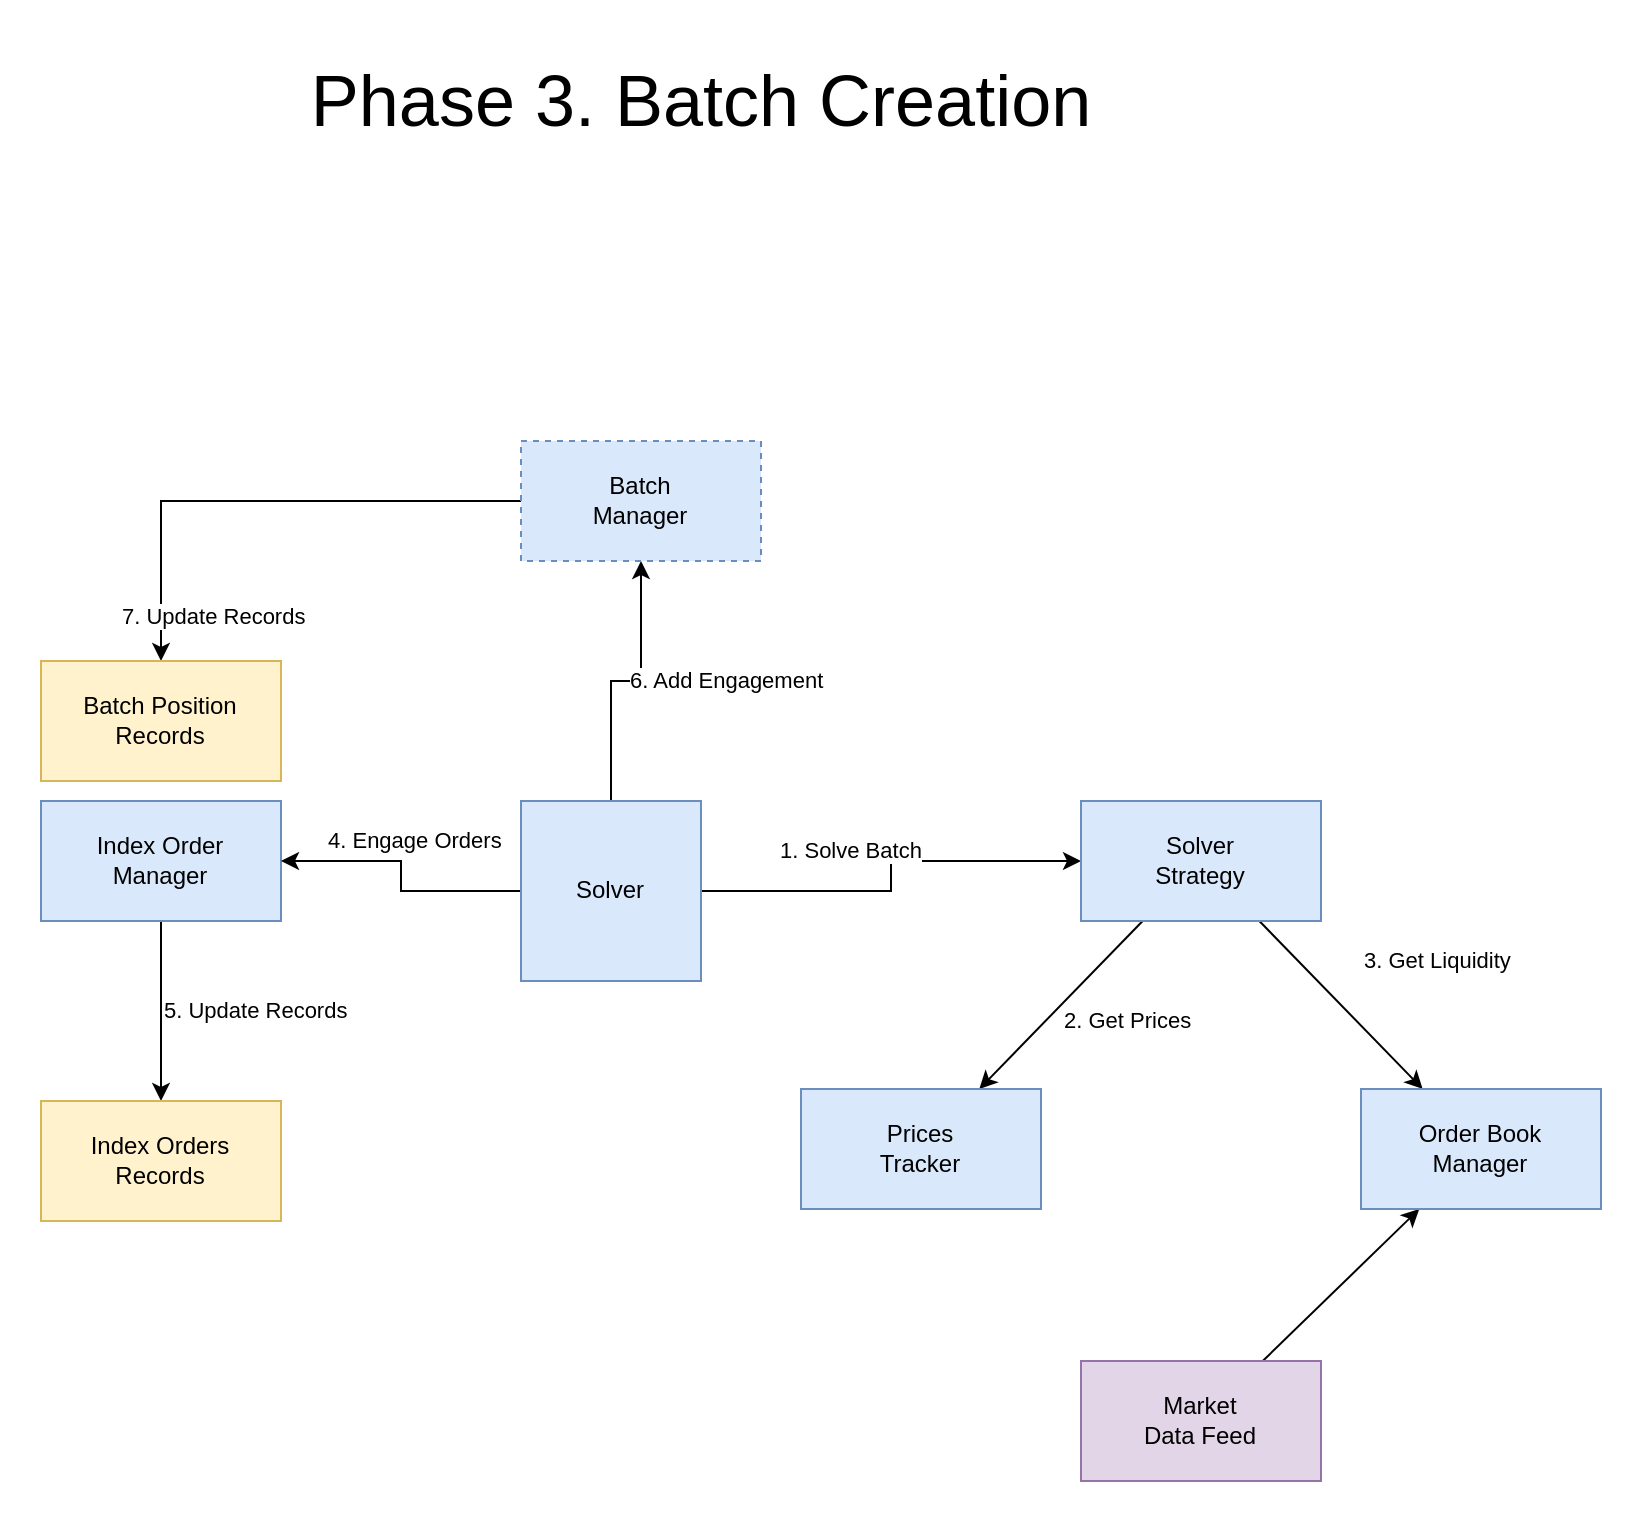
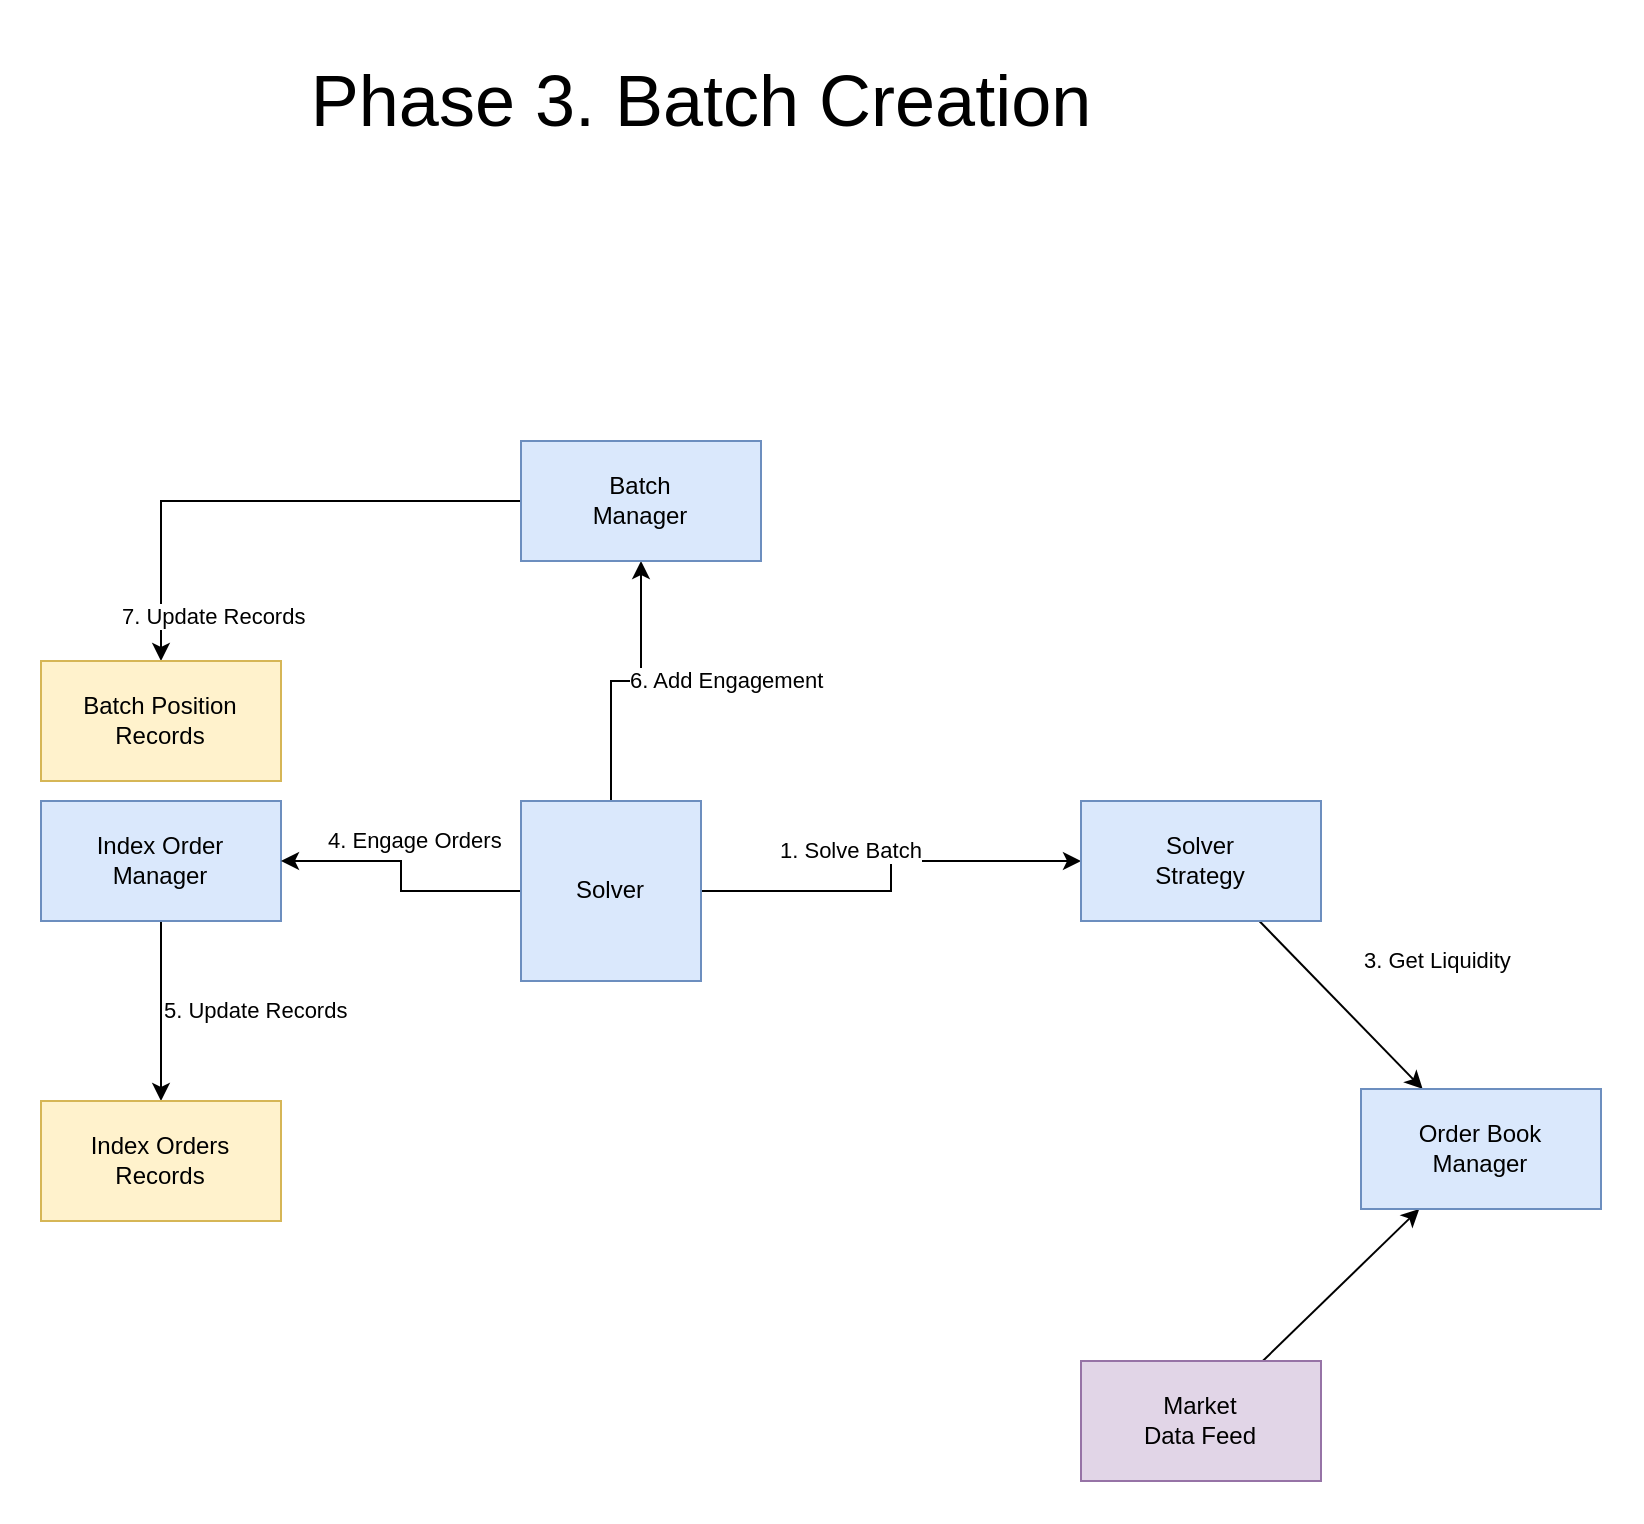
  <mxCell id="0" />
  <mxCell id="1" parent="0" />
  <mxCell id="2" value="5. Update Records" style="edgeStyle=orthogonalEdgeStyle;rounded=0;orthogonalLoop=1;jettySize=auto;html=1;align=left;" edge="1" parent="1" source="3" target="11"><mxGeometry relative="1" as="geometry" /></mxCell>
  <mxCell id="3" value="Index Order&lt;div&gt;Manager&lt;/div&gt;" style="rounded=0;whiteSpace=wrap;html=1;fillColor=#dae8fc;strokeColor=#6c8ebf;" vertex="1" parent="1"><mxGeometry x="20" y="400" width="120" height="60" as="geometry" /></mxCell>
  <mxCell id="4" value="1. Solve Batch" style="edgeStyle=orthogonalEdgeStyle;rounded=0;orthogonalLoop=1;jettySize=auto;html=1;align=left;" edge="1" parent="1" source="7" target="10"><mxGeometry x="-0.625" y="20" relative="1" as="geometry"><mxPoint as="offset" /></mxGeometry></mxCell>
  <mxCell id="5" value="6. Add Engagement" style="edgeStyle=orthogonalEdgeStyle;rounded=0;orthogonalLoop=1;jettySize=auto;html=1;align=left;" edge="1" parent="1" source="7" target="18"><mxGeometry relative="1" as="geometry" /></mxCell>
  <mxCell id="6" value="4. Engage Orders" style="edgeStyle=orthogonalEdgeStyle;rounded=0;orthogonalLoop=1;jettySize=auto;html=1;align=left;" edge="1" parent="1" source="7" target="3"><mxGeometry x="0.667" y="-10" relative="1" as="geometry"><mxPoint as="offset" /></mxGeometry></mxCell>
  <mxCell id="7" value="Solver" style="rounded=0;whiteSpace=wrap;html=1;fillColor=#dae8fc;strokeColor=#6c8ebf;" vertex="1" parent="1"><mxGeometry x="260" y="400" width="90" height="90" as="geometry" /></mxCell>
- <mxCell id="8" value="2. Get Prices" style="rounded=0;orthogonalLoop=1;jettySize=auto;html=1;align=left;" edge="1" parent="1" source="10" target="12"><mxGeometry x="0.098" y="6" relative="1" as="geometry"><mxPoint x="-1" as="offset" /></mxGeometry></mxCell>
  <mxCell id="9" value="3. Get Liquidity" style="rounded=0;orthogonalLoop=1;jettySize=auto;html=1;align=left;" edge="1" parent="1" source="10" target="16"><mxGeometry x="-0.15" y="23" relative="1" as="geometry"><mxPoint x="-1" as="offset" /></mxGeometry></mxCell>
  <mxCell id="10" value="Solver&lt;br&gt;Strategy" style="rounded=0;whiteSpace=wrap;html=1;fillColor=#dae8fc;strokeColor=#6c8ebf;" vertex="1" parent="1"><mxGeometry x="540" y="400" width="120" height="60" as="geometry" /></mxCell>
  <mxCell id="11" value="Index Orders&lt;div&gt;Records&lt;/div&gt;" style="rounded=0;whiteSpace=wrap;html=1;fillColor=#fff2cc;strokeColor=#d6b656;" vertex="1" parent="1"><mxGeometry x="20" y="550" width="120" height="60" as="geometry" /></mxCell>
- <mxCell id="12" value="Prices&lt;div&gt;Tracker&lt;/div&gt;" style="rounded=0;whiteSpace=wrap;html=1;fillColor=#dae8fc;strokeColor=#6c8ebf;" vertex="1" parent="1"><mxGeometry x="400" y="544" width="120" height="60" as="geometry" /></mxCell>
  <mxCell id="13" value="&lt;font style=&quot;font-size: 36px;&quot;&gt;Phase 3. Batch Creation&lt;/font&gt;" style="text;html=1;align=center;verticalAlign=middle;resizable=0;points=[];autosize=1;strokeColor=none;fillColor=none;" vertex="1" parent="1"><mxGeometry x="145" y="20" width="410" height="60" as="geometry" /></mxCell>
  <mxCell id="14" style="rounded=0;orthogonalLoop=1;jettySize=auto;html=1;" edge="1" parent="1" source="15" target="16"><mxGeometry relative="1" as="geometry" /></mxCell>
  <mxCell id="15" value="Market&lt;div&gt;Data Feed&lt;/div&gt;" style="rounded=0;whiteSpace=wrap;html=1;fillColor=#e1d5e7;strokeColor=#9673a6;" vertex="1" parent="1"><mxGeometry x="540" y="680" width="120" height="60" as="geometry" /></mxCell>
  <mxCell id="16" value="Order Book&lt;div&gt;Manager&lt;/div&gt;" style="rounded=0;whiteSpace=wrap;html=1;fillColor=#dae8fc;strokeColor=#6c8ebf;" vertex="1" parent="1"><mxGeometry x="680" y="544" width="120" height="60" as="geometry" /></mxCell>
  <mxCell id="17" value="7. Update Records" style="edgeStyle=orthogonalEdgeStyle;rounded=0;orthogonalLoop=1;jettySize=auto;html=1;align=left;" edge="1" parent="1" source="18" target="19"><mxGeometry x="0.833" y="-20" relative="1" as="geometry"><mxPoint x="-1" as="offset" /></mxGeometry></mxCell>
- <mxCell id="18" value="Batch&lt;div&gt;Manager&lt;/div&gt;" style="rounded=0;whiteSpace=wrap;html=1;fillColor=#dae8fc;strokeColor=#6c8ebf;dashed=1;" vertex="1" parent="1"><mxGeometry x="260" y="220" width="120" height="60" as="geometry" /></mxCell>
+ <mxCell id="18" value="Batch&lt;div&gt;Manager&lt;/div&gt;" style="rounded=0;whiteSpace=wrap;html=1;fillColor=#dae8fc;strokeColor=#6c8ebf;" vertex="1" parent="1"><mxGeometry x="260" y="220" width="120" height="60" as="geometry" /></mxCell>
  <mxCell id="19" value="Batch&amp;nbsp;&lt;span style=&quot;background-color: initial;&quot;&gt;Position&lt;/span&gt;&lt;div&gt;Records&lt;/div&gt;" style="rounded=0;whiteSpace=wrap;html=1;fillColor=#fff2cc;strokeColor=#d6b656;" vertex="1" parent="1"><mxGeometry x="20" y="330" width="120" height="60" as="geometry" /></mxCell>
